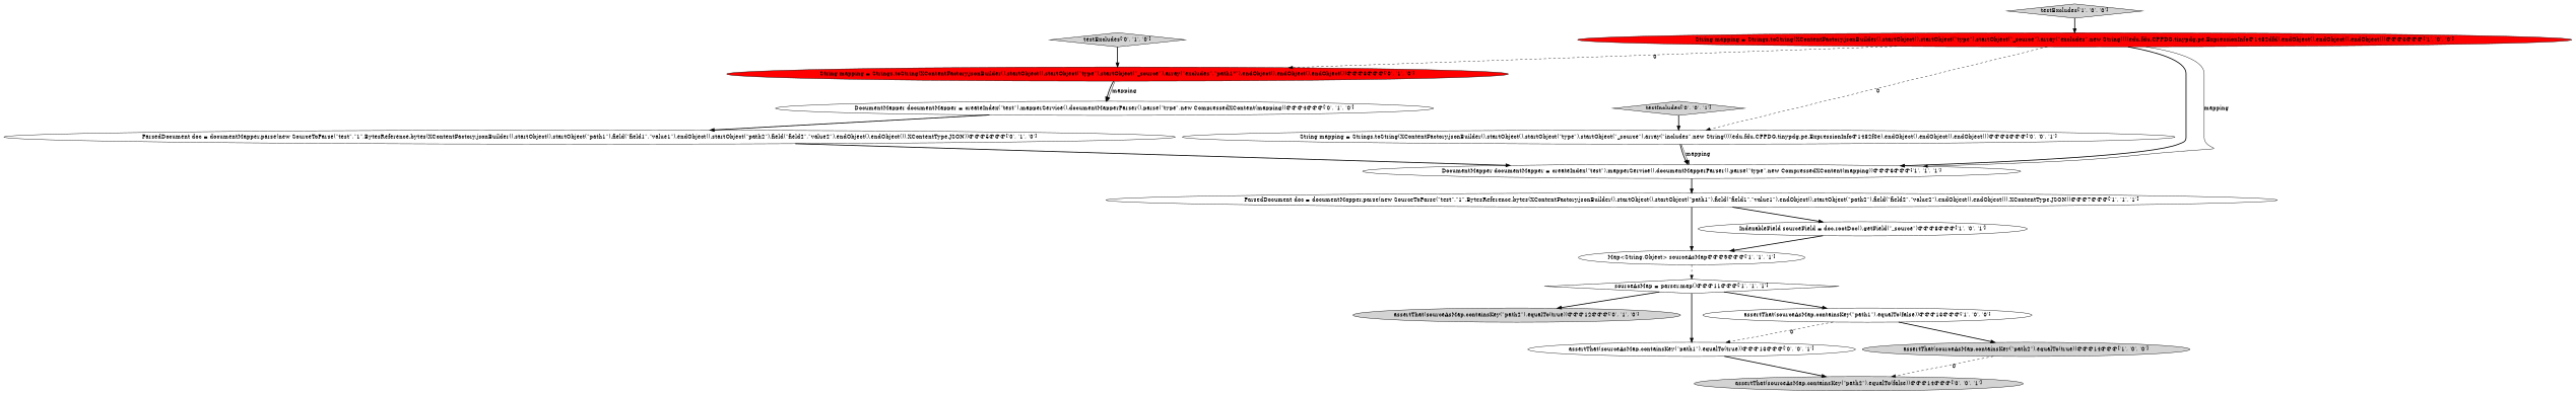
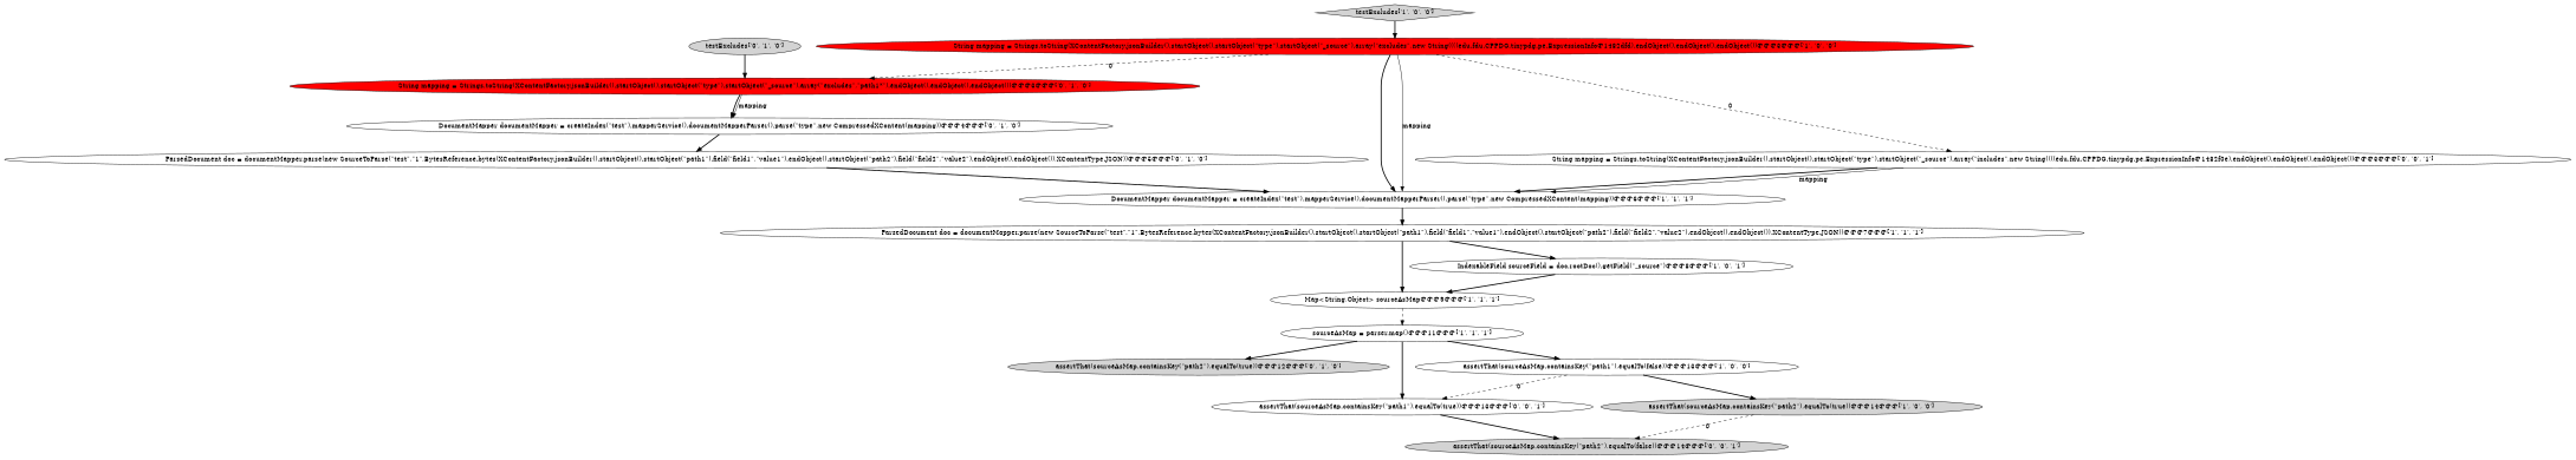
  digraph {
    node [fillcolor=white shape=ellipse style=filled]
    edge [style=bold]
    n1 [label="ParsedDocument doc = documentMapper.parse(new SourceToParse(\"test\",\"1\",BytesReference.bytes(XContentFactory.jsonBuilder().startObject().startObject(\"path1\").field(\"field1\",\"value1\").endObject().startObject(\"path2\").field(\"field2\",\"value2\").endObject().endObject()),XContentType.JSON))@@@5@@@['0', '1', '0']"]
    n2 [label="DocumentMapper documentMapper = createIndex(\"test\").mapperService().documentMapperParser().parse(\"type\",new CompressedXContent(mapping))@@@6@@@['1', '1', '1']"]
    n3 [label="ParsedDocument doc = documentMapper.parse(new SourceToParse(\"test\",\"1\",BytesReference.bytes(XContentFactory.jsonBuilder().startObject().startObject(\"path1\").field(\"field1\",\"value1\").endObject().startObject(\"path2\").field(\"field2\",\"value2\").endObject().endObject()),XContentType.JSON))@@@7@@@['1', '1', '1']"]
    n4 [fillcolor=lightgray label="assertThat(sourceAsMap.containsKey(\"path2\"),equalTo(true))@@@12@@@['0', '1', '0']"]
    n5 [label="assertThat(sourceAsMap.containsKey(\"path1\"),equalTo(true))@@@13@@@['0', '0', '1']"]
    n6 [fillcolor=lightgray label="assertThat(sourceAsMap.containsKey(\"path2\"),equalTo(false))@@@14@@@['0', '0', '1']"]
    n7 [label="Map<String,Object> sourceAsMap@@@9@@@['1', '1', '1']"]
-   n8 [label="sourceAsMap = parser.map()@@@11@@@['1', '1', '1']" shape=diamond]
+   n8 [label="sourceAsMap = parser.map()@@@11@@@['1', '1', '1']"]
    n9 [label="assertThat(sourceAsMap.containsKey(\"path1\"),equalTo(false))@@@13@@@['1', '0', '0']"]
-   n10 [fillcolor=lightgray label="testIncludes['0', '0', '1']" shape=diamond]
    n11 [label="String mapping = Strings.toString(XContentFactory.jsonBuilder().startObject().startObject(\"type\").startObject(\"_source\").array(\"includes\",new String((((edu.fdu.CPPDG.tinypdg.pe.ExpressionInfo@1482f0e).endObject().endObject().endObject())@@@3@@@['0', '0', '1']"]
    n12 [fillcolor=red label="String mapping = Strings.toString(XContentFactory.jsonBuilder().startObject().startObject(\"type\").startObject(\"_source\").array(\"excludes\",\"path1*\").endObject().endObject().endObject())@@@3@@@['0', '1', '0']"]
    n13 [label="DocumentMapper documentMapper = createIndex(\"test\").mapperService().documentMapperParser().parse(\"type\",new CompressedXContent(mapping))@@@4@@@['0', '1', '0']"]
    n14 [label="IndexableField sourceField = doc.rootDoc().getField(\"_source\")@@@8@@@['1', '0', '1']"]
    n15 [fillcolor=lightgray label="assertThat(sourceAsMap.containsKey(\"path2\"),equalTo(true))@@@14@@@['1', '0', '0']"]
    n16 [fillcolor=lightgray label="testExcludes['1', '0', '0']" shape=diamond]
    n17 [fillcolor=red label="String mapping = Strings.toString(XContentFactory.jsonBuilder().startObject().startObject(\"type\").startObject(\"_source\").array(\"excludes\",new String((((edu.fdu.CPPDG.tinypdg.pe.ExpressionInfo@1482dfd).endObject().endObject().endObject())@@@3@@@['1', '0', '0']"]
-   n18 [fillcolor=lightgray label="testExcludes['0', '1', '0']" shape=diamond]
+   n18 [fillcolor=lightgray label="testExcludes['0', '1', '0']"]
    n1 -> n2
    n2 -> n3
    n3 -> n7
    n3 -> n14
    n5 -> n6
    n7 -> n8 [style=dashed]
    n8 -> n4
    n8 -> n5
    n8 -> n9
    n9 -> n5 [label=0 style=dashed]
    n9 -> n15
-   n10 -> n11
    n11 -> n2
    n11 -> n2 [label=mapping style=solid]
    n12 -> n13
    n12 -> n13 [label=mapping style=solid]
    n13 -> n1
    n14 -> n7
    n15 -> n6 [label=0 style=dashed]
    n16 -> n17
    n17 -> n2
    n17 -> n2 [label=mapping style=solid]
    n17 -> n11 [label=0 style=dashed]
    n17 -> n12 [label=0 style=dashed]
    n18 -> n12
  }
